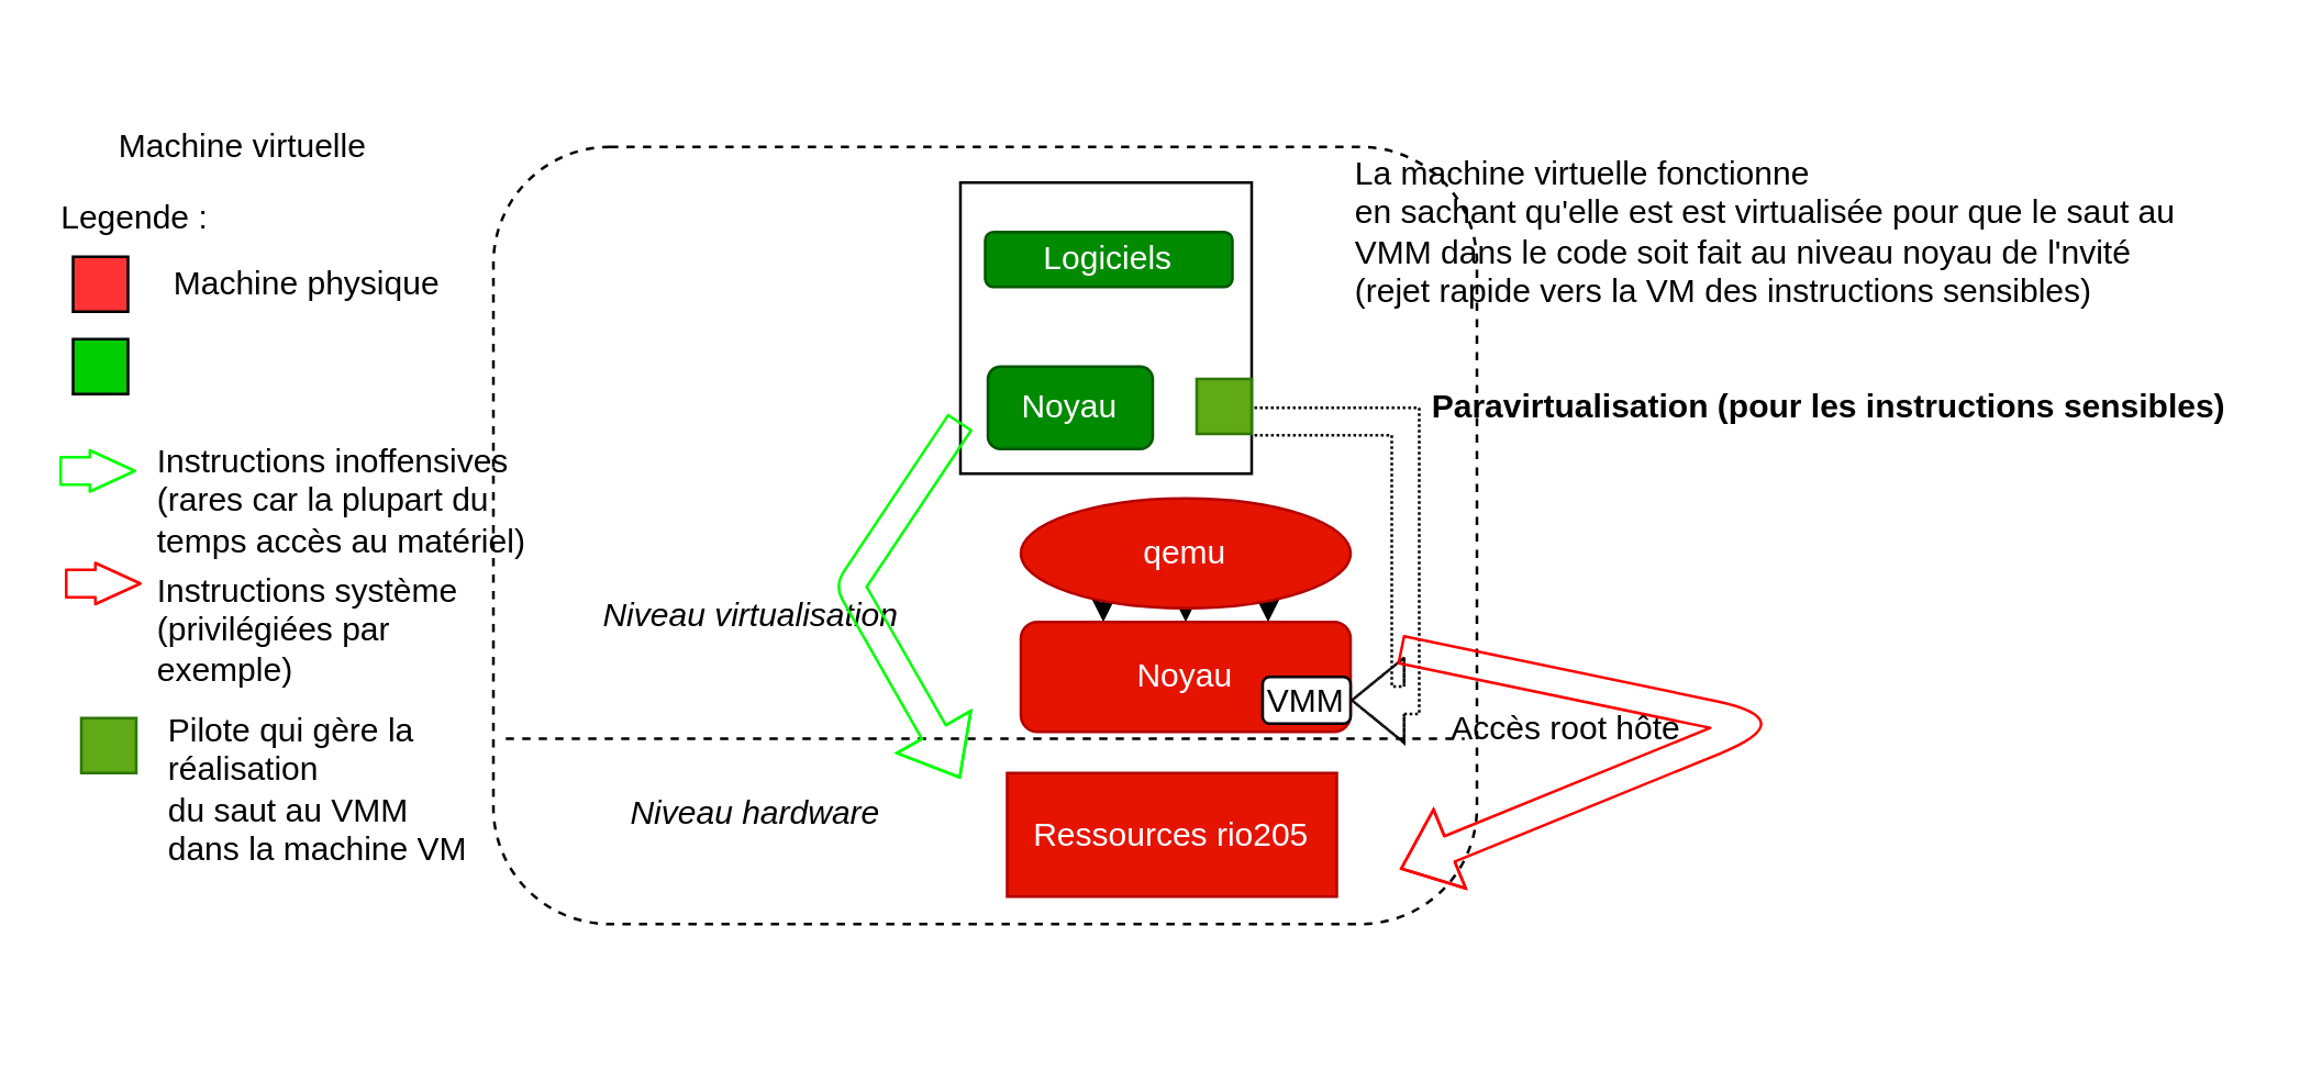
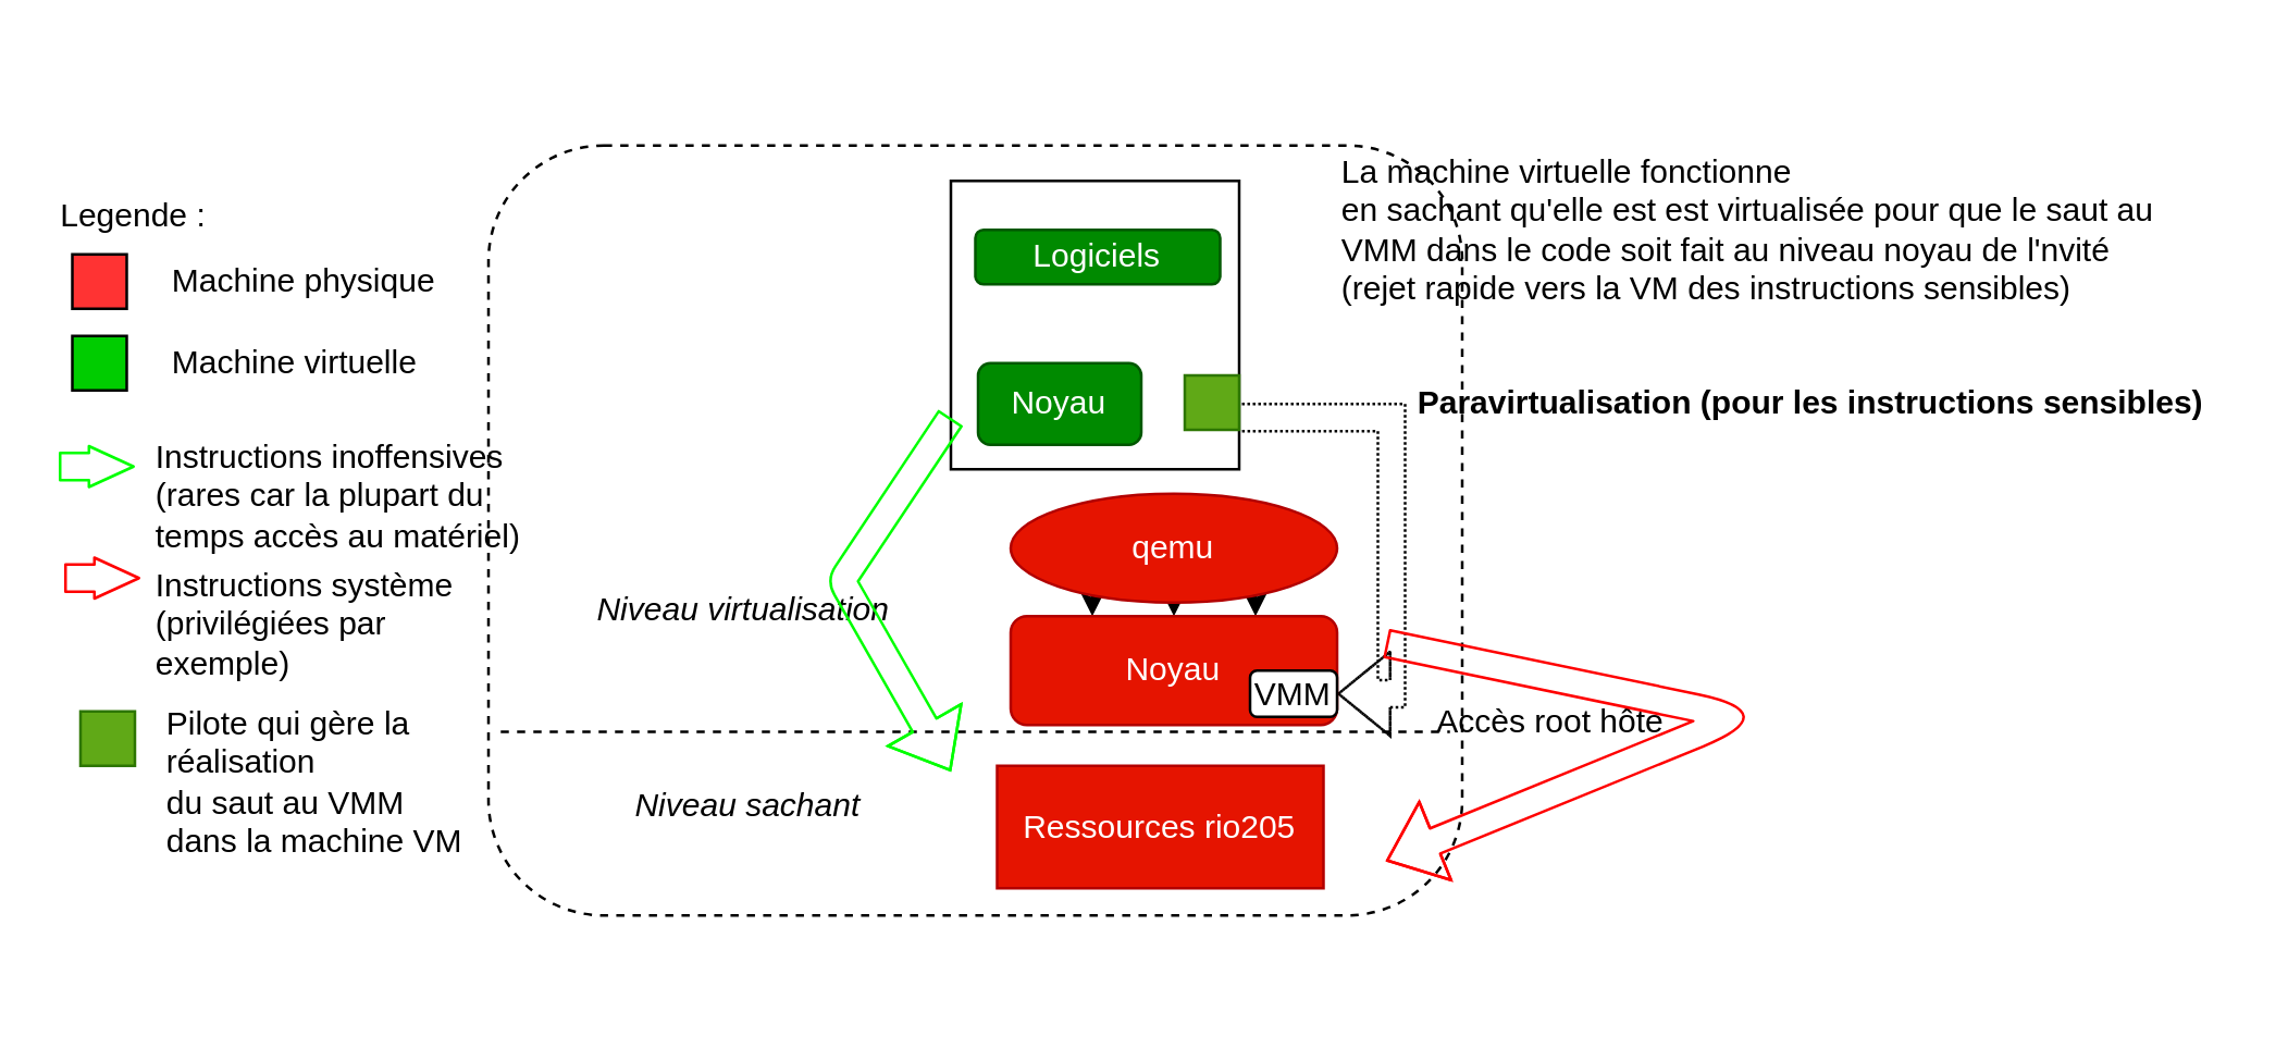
  <mxCell id="0" />
  <mxCell id="1" parent="0" />
- <mxCell id="2" value="&lt;i&gt;&lt;br&gt;&lt;br&gt;&lt;br&gt;&lt;br&gt;&lt;br&gt;&amp;nbsp; &amp;nbsp; &amp;nbsp; &amp;nbsp; &amp;nbsp; &amp;nbsp; &amp;nbsp; &amp;nbsp; &amp;nbsp; &amp;nbsp; &amp;nbsp; &amp;nbsp; &amp;nbsp; &amp;nbsp; &amp;nbsp; &amp;nbsp; &amp;nbsp; &amp;nbsp; &amp;nbsp; &amp;nbsp; &amp;nbsp; &amp;nbsp; &amp;nbsp; &amp;nbsp; &amp;nbsp; &amp;nbsp; &amp;nbsp;&amp;nbsp;&lt;br&gt;&lt;br&gt;&lt;br&gt;&amp;nbsp; &amp;nbsp; &amp;nbsp; &amp;nbsp; &amp;nbsp; &amp;nbsp; &amp;nbsp; &amp;nbsp; &amp;nbsp; &amp;nbsp; &amp;nbsp; &amp;nbsp; &amp;nbsp; &amp;nbsp; &amp;nbsp; &amp;nbsp; &amp;nbsp; &amp;nbsp; &amp;nbsp; &amp;nbsp; &amp;nbsp; &amp;nbsp; &amp;nbsp; &amp;nbsp; &amp;nbsp;&amp;nbsp;&lt;br&gt;&lt;br&gt;&amp;nbsp; &amp;nbsp; &amp;nbsp; &amp;nbsp; &amp;nbsp; &amp;nbsp; &amp;nbsp; &amp;nbsp; &amp;nbsp; &amp;nbsp; &amp;nbsp; &amp;nbsp; &amp;nbsp; &amp;nbsp; &amp;nbsp; &amp;nbsp; &amp;nbsp; &amp;nbsp; &amp;nbsp; &amp;nbsp; &amp;nbsp; &amp;nbsp; &amp;nbsp; &amp;nbsp; &amp;nbsp; &amp;nbsp;&amp;nbsp;&lt;br&gt;&lt;br&gt;&lt;br&gt;&lt;br&gt;&lt;br&gt;Niveau virtualisation&amp;nbsp; &amp;nbsp; &amp;nbsp; &amp;nbsp; &amp;nbsp; &amp;nbsp; &amp;nbsp; &amp;nbsp; &amp;nbsp; &amp;nbsp; &amp;nbsp; &amp;nbsp; &amp;nbsp; &amp;nbsp; &amp;nbsp; &amp;nbsp; &amp;nbsp; &amp;nbsp; &amp;nbsp; &amp;nbsp; &amp;nbsp; &amp;nbsp; &amp;nbsp; &amp;nbsp; &amp;nbsp; &amp;nbsp;&lt;br&gt;&lt;br&gt;&lt;br&gt;&lt;br&gt;&lt;br&gt;Niveau hardware&amp;nbsp; &amp;nbsp; &amp;nbsp; &amp;nbsp; &amp;nbsp; &amp;nbsp; &amp;nbsp; &amp;nbsp; &amp;nbsp; &amp;nbsp; &amp;nbsp; &amp;nbsp; &amp;nbsp; &amp;nbsp; &amp;nbsp; &amp;nbsp; &amp;nbsp; &amp;nbsp; &amp;nbsp; &amp;nbsp; &amp;nbsp; &amp;nbsp; &amp;nbsp; &amp;nbsp; &amp;nbsp;&amp;nbsp;&lt;br&gt;&lt;br&gt;&lt;br&gt;&lt;br&gt;&lt;br&gt;&amp;nbsp; &amp;nbsp; &amp;nbsp; &amp;nbsp; &amp;nbsp; &amp;nbsp; &amp;nbsp; &amp;nbsp; &amp;nbsp; &amp;nbsp; &amp;nbsp; &amp;nbsp; &amp;nbsp; &amp;nbsp; &amp;nbsp; &amp;nbsp; &amp;nbsp; &amp;nbsp; &amp;nbsp; &amp;nbsp; &amp;nbsp; &amp;nbsp; &amp;nbsp; &amp;nbsp; &amp;nbsp; &amp;nbsp; &amp;nbsp; &amp;nbsp; &amp;nbsp; &amp;nbsp; &amp;nbsp; &amp;nbsp; &amp;nbsp; &amp;nbsp; &amp;nbsp; &amp;nbsp; &amp;nbsp; &amp;nbsp; &amp;nbsp; &amp;nbsp; &amp;nbsp; &amp;nbsp; &amp;nbsp; &amp;nbsp; &amp;nbsp; &amp;nbsp; &amp;nbsp; &amp;nbsp; &amp;nbsp; &amp;nbsp; &amp;nbsp; &amp;nbsp; &amp;nbsp; &amp;nbsp; &amp;nbsp; &amp;nbsp; &amp;nbsp; &amp;nbsp; &amp;nbsp; &amp;nbsp; &amp;nbsp; &amp;nbsp; &amp;nbsp;&amp;nbsp;&lt;/i&gt;" style="rounded=1;whiteSpace=wrap;html=1;dashed=1;" parent="1" vertex="1"><mxGeometry x="179" y="20" width="358" height="283" as="geometry" /></mxCell>
+ <mxCell id="2" value="&lt;i&gt;&lt;br&gt;&lt;br&gt;&lt;br&gt;&lt;br&gt;&lt;br&gt;&amp;nbsp; &amp;nbsp; &amp;nbsp; &amp;nbsp; &amp;nbsp; &amp;nbsp; &amp;nbsp; &amp;nbsp; &amp;nbsp; &amp;nbsp; &amp;nbsp; &amp;nbsp; &amp;nbsp; &amp;nbsp; &amp;nbsp; &amp;nbsp; &amp;nbsp; &amp;nbsp; &amp;nbsp; &amp;nbsp; &amp;nbsp; &amp;nbsp; &amp;nbsp; &amp;nbsp; &amp;nbsp; &amp;nbsp; &amp;nbsp;&amp;nbsp;&lt;br&gt;&lt;br&gt;&lt;br&gt;&amp;nbsp; &amp;nbsp; &amp;nbsp; &amp;nbsp; &amp;nbsp; &amp;nbsp; &amp;nbsp; &amp;nbsp; &amp;nbsp; &amp;nbsp; &amp;nbsp; &amp;nbsp; &amp;nbsp; &amp;nbsp; &amp;nbsp; &amp;nbsp; &amp;nbsp; &amp;nbsp; &amp;nbsp; &amp;nbsp; &amp;nbsp; &amp;nbsp; &amp;nbsp; &amp;nbsp; &amp;nbsp;&amp;nbsp;&lt;br&gt;&lt;br&gt;&amp;nbsp; &amp;nbsp; &amp;nbsp; &amp;nbsp; &amp;nbsp; &amp;nbsp; &amp;nbsp; &amp;nbsp; &amp;nbsp; &amp;nbsp; &amp;nbsp; &amp;nbsp; &amp;nbsp; &amp;nbsp; &amp;nbsp; &amp;nbsp; &amp;nbsp; &amp;nbsp; &amp;nbsp; &amp;nbsp; &amp;nbsp; &amp;nbsp; &amp;nbsp; &amp;nbsp; &amp;nbsp; &amp;nbsp;&amp;nbsp;&lt;br&gt;&lt;br&gt;&lt;br&gt;&lt;br&gt;&lt;br&gt;Niveau virtualisation&amp;nbsp; &amp;nbsp; &amp;nbsp; &amp;nbsp; &amp;nbsp; &amp;nbsp; &amp;nbsp; &amp;nbsp; &amp;nbsp; &amp;nbsp; &amp;nbsp; &amp;nbsp; &amp;nbsp; &amp;nbsp; &amp;nbsp; &amp;nbsp; &amp;nbsp; &amp;nbsp; &amp;nbsp; &amp;nbsp; &amp;nbsp; &amp;nbsp; &amp;nbsp; &amp;nbsp; &amp;nbsp; &amp;nbsp;&lt;br&gt;&lt;br&gt;&lt;br&gt;&lt;br&gt;&lt;br&gt;Niveau sachant&amp;nbsp; &amp;nbsp; &amp;nbsp; &amp;nbsp; &amp;nbsp; &amp;nbsp; &amp;nbsp; &amp;nbsp; &amp;nbsp; &amp;nbsp; &amp;nbsp; &amp;nbsp; &amp;nbsp; &amp;nbsp; &amp;nbsp; &amp;nbsp; &amp;nbsp; &amp;nbsp; &amp;nbsp; &amp;nbsp; &amp;nbsp; &amp;nbsp; &amp;nbsp; &amp;nbsp; &amp;nbsp;&amp;nbsp;&lt;br&gt;&lt;br&gt;&lt;br&gt;&lt;br&gt;&lt;br&gt;&amp;nbsp; &amp;nbsp; &amp;nbsp; &amp;nbsp; &amp;nbsp; &amp;nbsp; &amp;nbsp; &amp;nbsp; &amp;nbsp; &amp;nbsp; &amp;nbsp; &amp;nbsp; &amp;nbsp; &amp;nbsp; &amp;nbsp; &amp;nbsp; &amp;nbsp; &amp;nbsp; &amp;nbsp; &amp;nbsp; &amp;nbsp; &amp;nbsp; &amp;nbsp; &amp;nbsp; &amp;nbsp; &amp;nbsp; &amp;nbsp; &amp;nbsp; &amp;nbsp; &amp;nbsp; &amp;nbsp; &amp;nbsp; &amp;nbsp; &amp;nbsp; &amp;nbsp; &amp;nbsp; &amp;nbsp; &amp;nbsp; &amp;nbsp; &amp;nbsp; &amp;nbsp; &amp;nbsp; &amp;nbsp; &amp;nbsp; &amp;nbsp; &amp;nbsp; &amp;nbsp; &amp;nbsp; &amp;nbsp; &amp;nbsp; &amp;nbsp; &amp;nbsp; &amp;nbsp; &amp;nbsp; &amp;nbsp; &amp;nbsp; &amp;nbsp; &amp;nbsp; &amp;nbsp; &amp;nbsp; &amp;nbsp; &amp;nbsp; &amp;nbsp;&amp;nbsp;&lt;/i&gt;" style="rounded=1;whiteSpace=wrap;html=1;dashed=1;" parent="1" vertex="1"><mxGeometry x="179" y="20" width="358" height="283" as="geometry" /></mxCell>
  <mxCell id="3" value="Legende :&lt;br&gt;&lt;br&gt;" style="text;html=1;resizable=0;points=[];autosize=1;align=left;verticalAlign=top;spacingTop=-4;" parent="1" vertex="1"><mxGeometry x="20" y="36" width="70" height="30" as="geometry" /></mxCell>
  <mxCell id="4" value="" style="whiteSpace=wrap;html=1;aspect=fixed;strokeColor=#000000;fillColor=#00CC00;" parent="1" vertex="1"><mxGeometry x="26" y="90" width="20" height="20" as="geometry" /></mxCell>
- <mxCell id="5" value="Machine virtuelle" style="text;html=1;resizable=0;points=[];autosize=1;align=left;verticalAlign=top;spacingTop=-4;" parent="1" vertex="1"><mxGeometry x="41" y="10" width="110" height="20" as="geometry" /></mxCell>
+ <mxCell id="5" value="Machine virtuelle" style="text;html=1;resizable=0;points=[];autosize=1;align=left;verticalAlign=top;spacingTop=-4;" parent="1" vertex="1"><mxGeometry x="61" y="90" width="110" height="20" as="geometry" /></mxCell>
  <mxCell id="6" value="" style="whiteSpace=wrap;html=1;aspect=fixed;strokeColor=#000000;fillColor=#FF3333;" parent="1" vertex="1"><mxGeometry x="26" y="60" width="20" height="20" as="geometry" /></mxCell>
  <mxCell id="7" value="Machine physique" style="text;html=1;resizable=0;points=[];autosize=1;align=left;verticalAlign=top;spacingTop=-4;" parent="1" vertex="1"><mxGeometry x="61" y="60" width="110" height="20" as="geometry" /></mxCell>
  <mxCell id="8" style="edgeStyle=orthogonalEdgeStyle;rounded=0;orthogonalLoop=1;jettySize=auto;html=1;exitX=1;exitY=0.5;exitDx=0;exitDy=0;entryX=1;entryY=0.5;entryDx=0;entryDy=0;dashed=1;dashPattern=1 1;shape=flexArrow;" parent="1" source="29" target="18" edge="1"><mxGeometry relative="1" as="geometry"><Array as="points"><mxPoint x="455" y="120" /><mxPoint x="511" y="120" /><mxPoint x="511" y="222" /></Array></mxGeometry></mxCell>
  <mxCell id="9" style="edgeStyle=orthogonalEdgeStyle;rounded=0;orthogonalLoop=1;jettySize=auto;html=1;exitX=0.5;exitY=1;exitDx=0;exitDy=0;entryX=0.5;entryY=0;entryDx=0;entryDy=0;" parent="1" source="12" target="13" edge="1"><mxGeometry relative="1" as="geometry" /></mxCell>
  <mxCell id="10" style="edgeStyle=orthogonalEdgeStyle;rounded=0;orthogonalLoop=1;jettySize=auto;html=1;exitX=0.25;exitY=1;exitDx=0;exitDy=0;entryX=0.25;entryY=0;entryDx=0;entryDy=0;" parent="1" source="12" target="13" edge="1"><mxGeometry relative="1" as="geometry" /></mxCell>
  <mxCell id="11" style="edgeStyle=orthogonalEdgeStyle;rounded=0;orthogonalLoop=1;jettySize=auto;html=1;exitX=0.75;exitY=1;exitDx=0;exitDy=0;entryX=0.75;entryY=0;entryDx=0;entryDy=0;" parent="1" source="12" target="13" edge="1"><mxGeometry relative="1" as="geometry" /></mxCell>
  <mxCell id="12" value="qemu" style="ellipse;whiteSpace=wrap;html=1;fillColor=#e51400;strokeColor=#B20000;fontColor=#ffffff;" parent="1" vertex="1"><mxGeometry x="371" y="148" width="120" height="40" as="geometry" /></mxCell>
  <mxCell id="13" value="Noyau" style="rounded=1;whiteSpace=wrap;html=1;fillColor=#e51400;strokeColor=#B20000;fontColor=#ffffff;" parent="1" vertex="1"><mxGeometry x="371" y="193" width="120" height="40" as="geometry" /></mxCell>
  <mxCell id="14" value="Ressources rio205" style="rounded=0;whiteSpace=wrap;html=1;fillColor=#e51400;strokeColor=#B20000;fontColor=#ffffff;" parent="1" vertex="1"><mxGeometry x="366" y="248" width="120" height="45" as="geometry" /></mxCell>
  <mxCell id="15" value="" style="endArrow=none;dashed=1;html=1;" parent="1" edge="1"><mxGeometry width="50" height="50" relative="1" as="geometry"><mxPoint x="183.5" y="235.5" as="sourcePoint" /><mxPoint x="532.5" y="235.5" as="targetPoint" /></mxGeometry></mxCell>
  <mxCell id="16" value="&lt;b&gt;Paravirtualisation (pour les instructions sensibles)&lt;br&gt;&lt;/b&gt;&lt;br&gt;" style="text;html=1;resizable=0;points=[];autosize=1;align=left;verticalAlign=top;spacingTop=-4;" parent="1" vertex="1"><mxGeometry x="519" y="105" width="300" height="30" as="geometry" /></mxCell>
  <mxCell id="17" value="" style="whiteSpace=wrap;html=1;aspect=fixed;strokeWidth=1;" parent="1" vertex="1"><mxGeometry x="349" y="33" width="106" height="106" as="geometry" /></mxCell>
  <mxCell id="18" value="VMM" style="rounded=1;whiteSpace=wrap;html=1;" parent="1" vertex="1"><mxGeometry x="459" y="213" width="32" height="17" as="geometry" /></mxCell>
  <mxCell id="19" value="La machine virtuelle fonctionne&lt;br&gt;en sachant qu'elle est est virtualisée pour que le saut au&amp;nbsp;&lt;br&gt;VMM dans le code soit fait au niveau noyau de l'nvité&amp;nbsp;&lt;br&gt;(rejet rapide vers la VM des instructions sensibles)&lt;br&gt;" style="text;html=1;resizable=0;points=[];autosize=1;align=left;verticalAlign=top;spacingTop=-4;" parent="1" vertex="1"><mxGeometry x="491" y="20" width="320" height="60" as="geometry" /></mxCell>
  <mxCell id="20" value="Accès root hôte" style="text;html=1;resizable=0;points=[];autosize=1;align=left;verticalAlign=top;spacingTop=-4;" parent="1" vertex="1"><mxGeometry x="526" y="221.5" width="100" height="20" as="geometry" /></mxCell>
  <mxCell id="21" value="Noyau" style="rounded=1;whiteSpace=wrap;html=1;strokeWidth=1;fillColor=#008a00;strokeColor=#005700;fontColor=#ffffff;" parent="1" vertex="1"><mxGeometry x="359" y="100" width="60" height="30" as="geometry" /></mxCell>
  <mxCell id="22" value="Logiciels" style="rounded=1;whiteSpace=wrap;html=1;strokeWidth=1;fillColor=#008a00;strokeColor=#005700;fontColor=#ffffff;" parent="1" vertex="1"><mxGeometry x="358" y="51" width="90" height="20" as="geometry" /></mxCell>
  <mxCell id="23" value="" style="shape=flexArrow;endArrow=classic;html=1;exitX=0;exitY=0.821;exitDx=0;exitDy=0;exitPerimeter=0;strokeColor=#00FF00;" parent="1" source="17" edge="1"><mxGeometry width="50" height="50" relative="1" as="geometry"><mxPoint x="308" y="148" as="sourcePoint" /><mxPoint x="349" y="250" as="targetPoint" /><Array as="points"><mxPoint x="309" y="180" /></Array></mxGeometry></mxCell>
  <mxCell id="24" value="" style="shape=flexArrow;endArrow=classic;html=1;endWidth=4;endSize=5.13;strokeColor=#00FF00;" parent="1" edge="1"><mxGeometry width="50" height="50" relative="1" as="geometry"><mxPoint x="21" y="138" as="sourcePoint" /><mxPoint x="49" y="138" as="targetPoint" /></mxGeometry></mxCell>
  <mxCell id="25" value="Instructions inoffensives&lt;br&gt;(rares car la plupart du&amp;nbsp;&lt;br&gt;temps accès au matériel)&lt;br&gt;" style="text;html=1;resizable=0;points=[];autosize=1;align=left;verticalAlign=top;spacingTop=-4;" parent="1" vertex="1"><mxGeometry x="55" y="125" width="150" height="40" as="geometry" /></mxCell>
  <mxCell id="26" value="" style="shape=flexArrow;endArrow=classic;html=1;strokeColor=#FF0000;" parent="1" edge="1"><mxGeometry width="50" height="50" relative="1" as="geometry"><mxPoint x="509" y="203" as="sourcePoint" /><mxPoint x="509" y="283" as="targetPoint" /><Array as="points"><mxPoint x="639" y="230" /></Array></mxGeometry></mxCell>
  <mxCell id="27" value="" style="shape=flexArrow;endArrow=classic;html=1;endWidth=4;endSize=5.13;strokeColor=#FF0000;" parent="1" edge="1"><mxGeometry width="50" height="50" relative="1" as="geometry"><mxPoint x="23" y="179" as="sourcePoint" /><mxPoint x="51" y="179" as="targetPoint" /></mxGeometry></mxCell>
  <mxCell id="28" value="Instructions système&amp;nbsp;&lt;br&gt;(privilégiées par&amp;nbsp;&lt;br&gt;exemple)&lt;br&gt;" style="text;html=1;resizable=0;points=[];autosize=1;align=left;verticalAlign=top;spacingTop=-4;" parent="1" vertex="1"><mxGeometry x="55" y="172" width="130" height="40" as="geometry" /></mxCell>
  <mxCell id="29" value="" style="whiteSpace=wrap;html=1;aspect=fixed;strokeWidth=1;fillColor=#60a917;strokeColor=#2D7600;fontColor=#ffffff;" parent="1" vertex="1"><mxGeometry x="435" y="104.5" width="20" height="20" as="geometry" /></mxCell>
  <mxCell id="30" value="" style="whiteSpace=wrap;html=1;aspect=fixed;strokeWidth=1;fillColor=#60a917;strokeColor=#2D7600;fontColor=#ffffff;" parent="1" vertex="1"><mxGeometry x="29" y="228" width="20" height="20" as="geometry" /></mxCell>
  <mxCell id="31" value="Pilote qui gère la &lt;br&gt;réalisation&lt;br&gt;du saut au VMM &lt;br&gt;dans la machine VM&lt;br&gt;" style="text;html=1;resizable=0;points=[];autosize=1;align=left;verticalAlign=top;spacingTop=-4;" parent="1" vertex="1"><mxGeometry x="59" y="223" width="120" height="60" as="geometry" /></mxCell>
